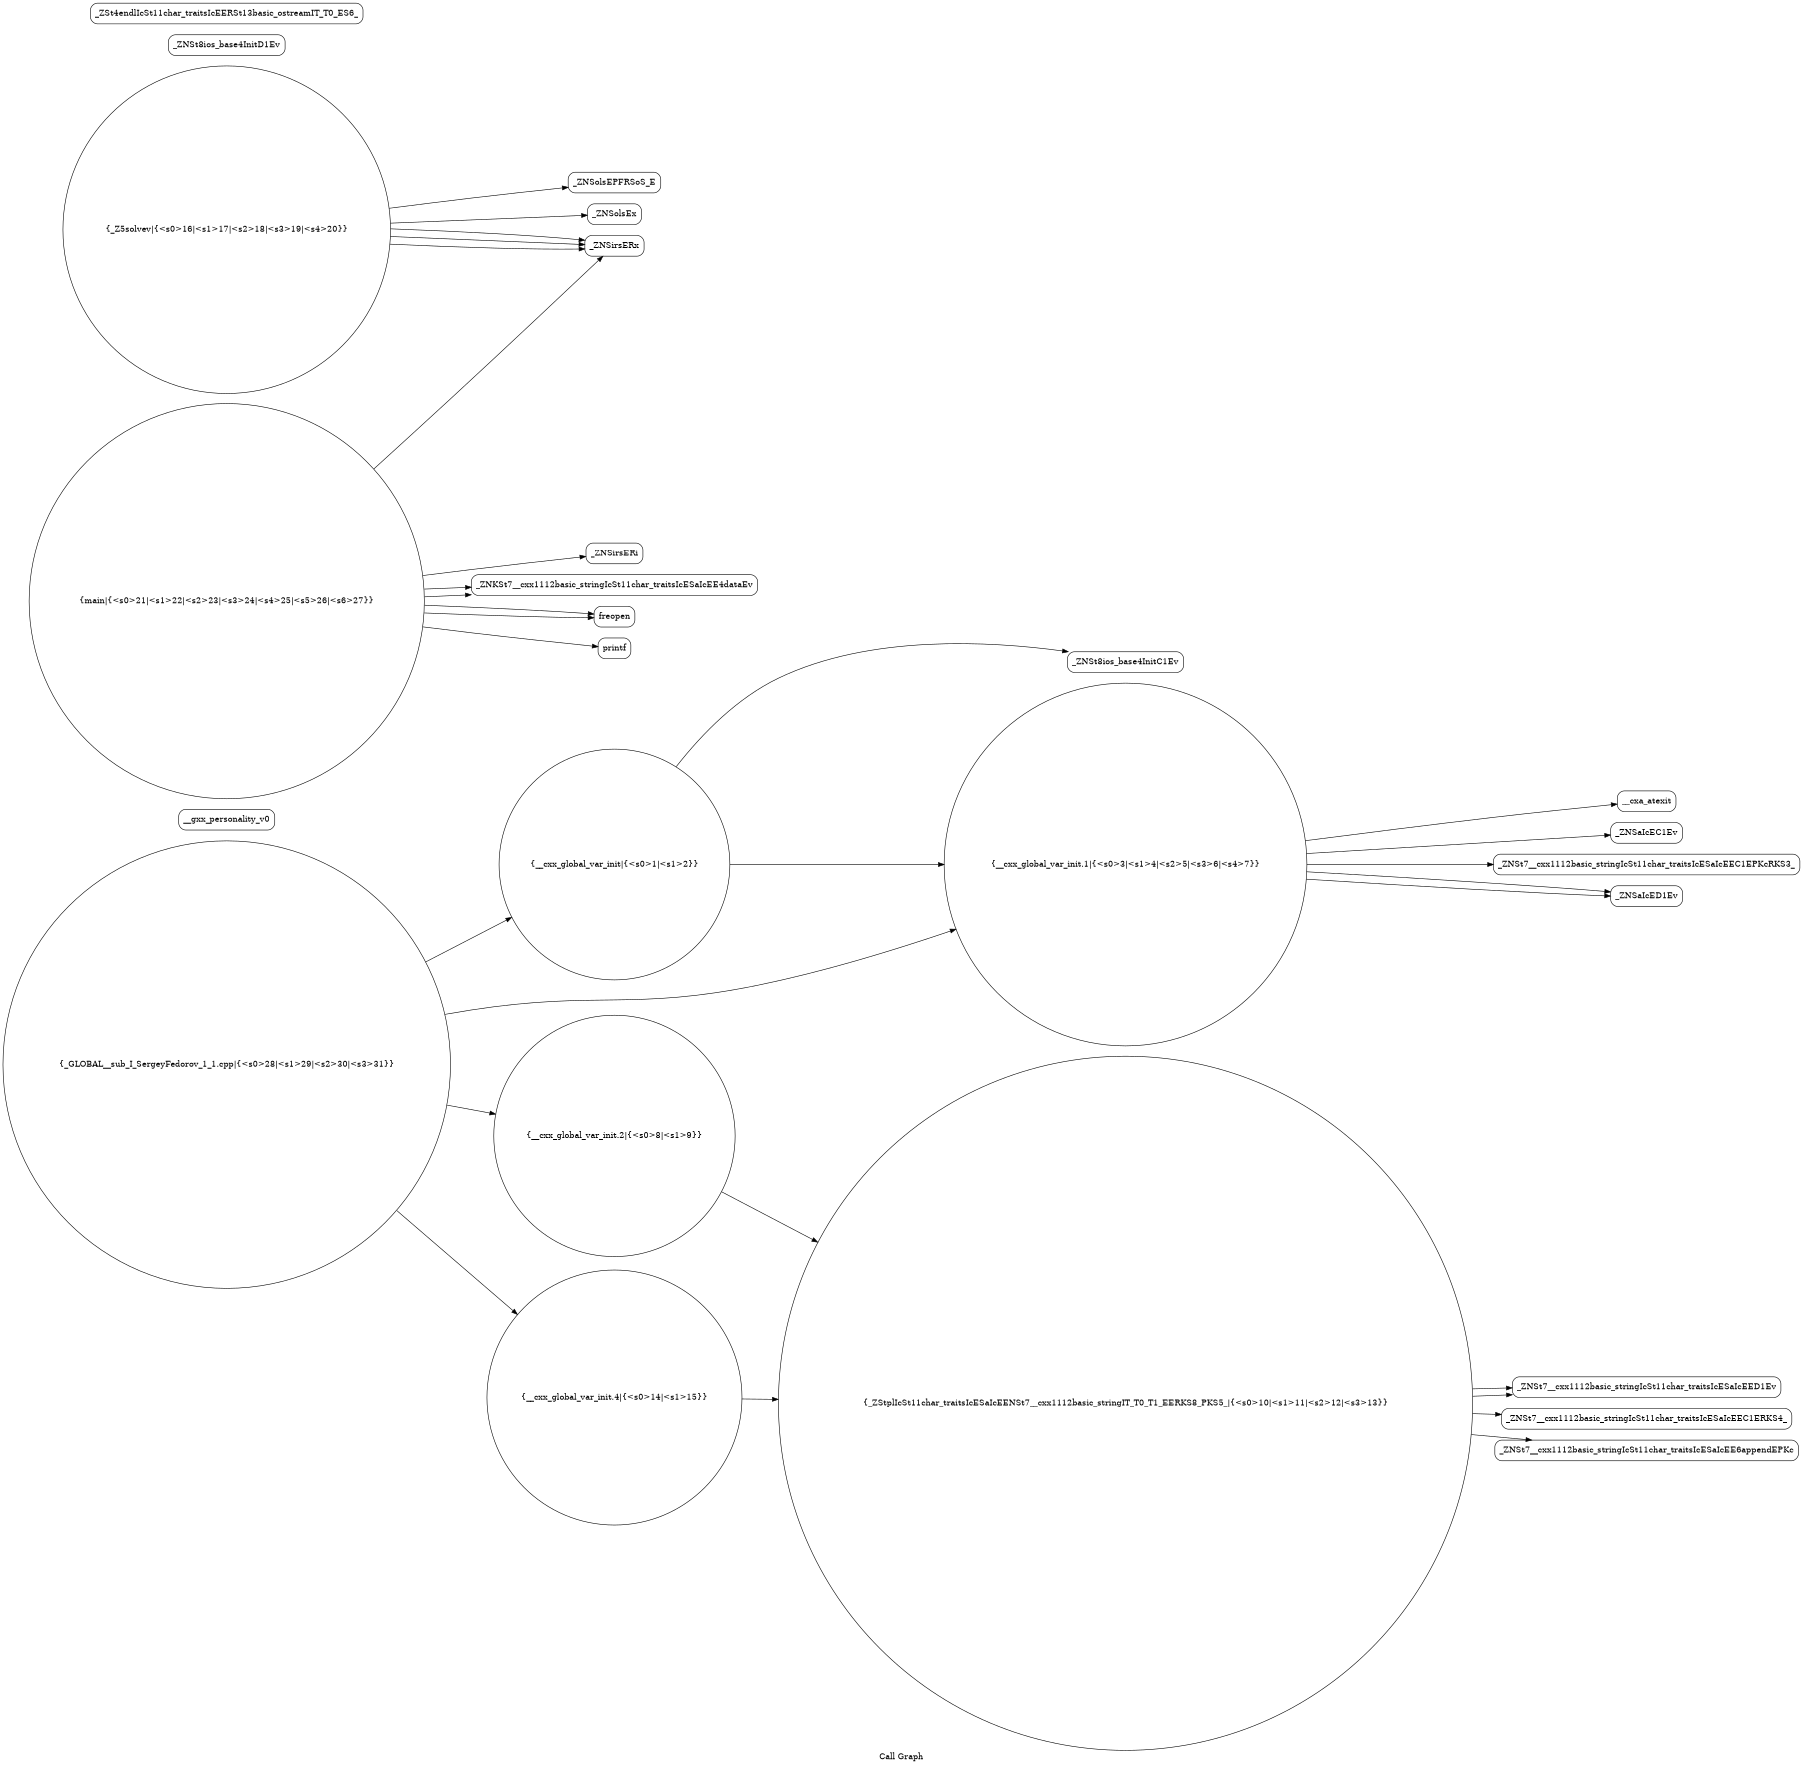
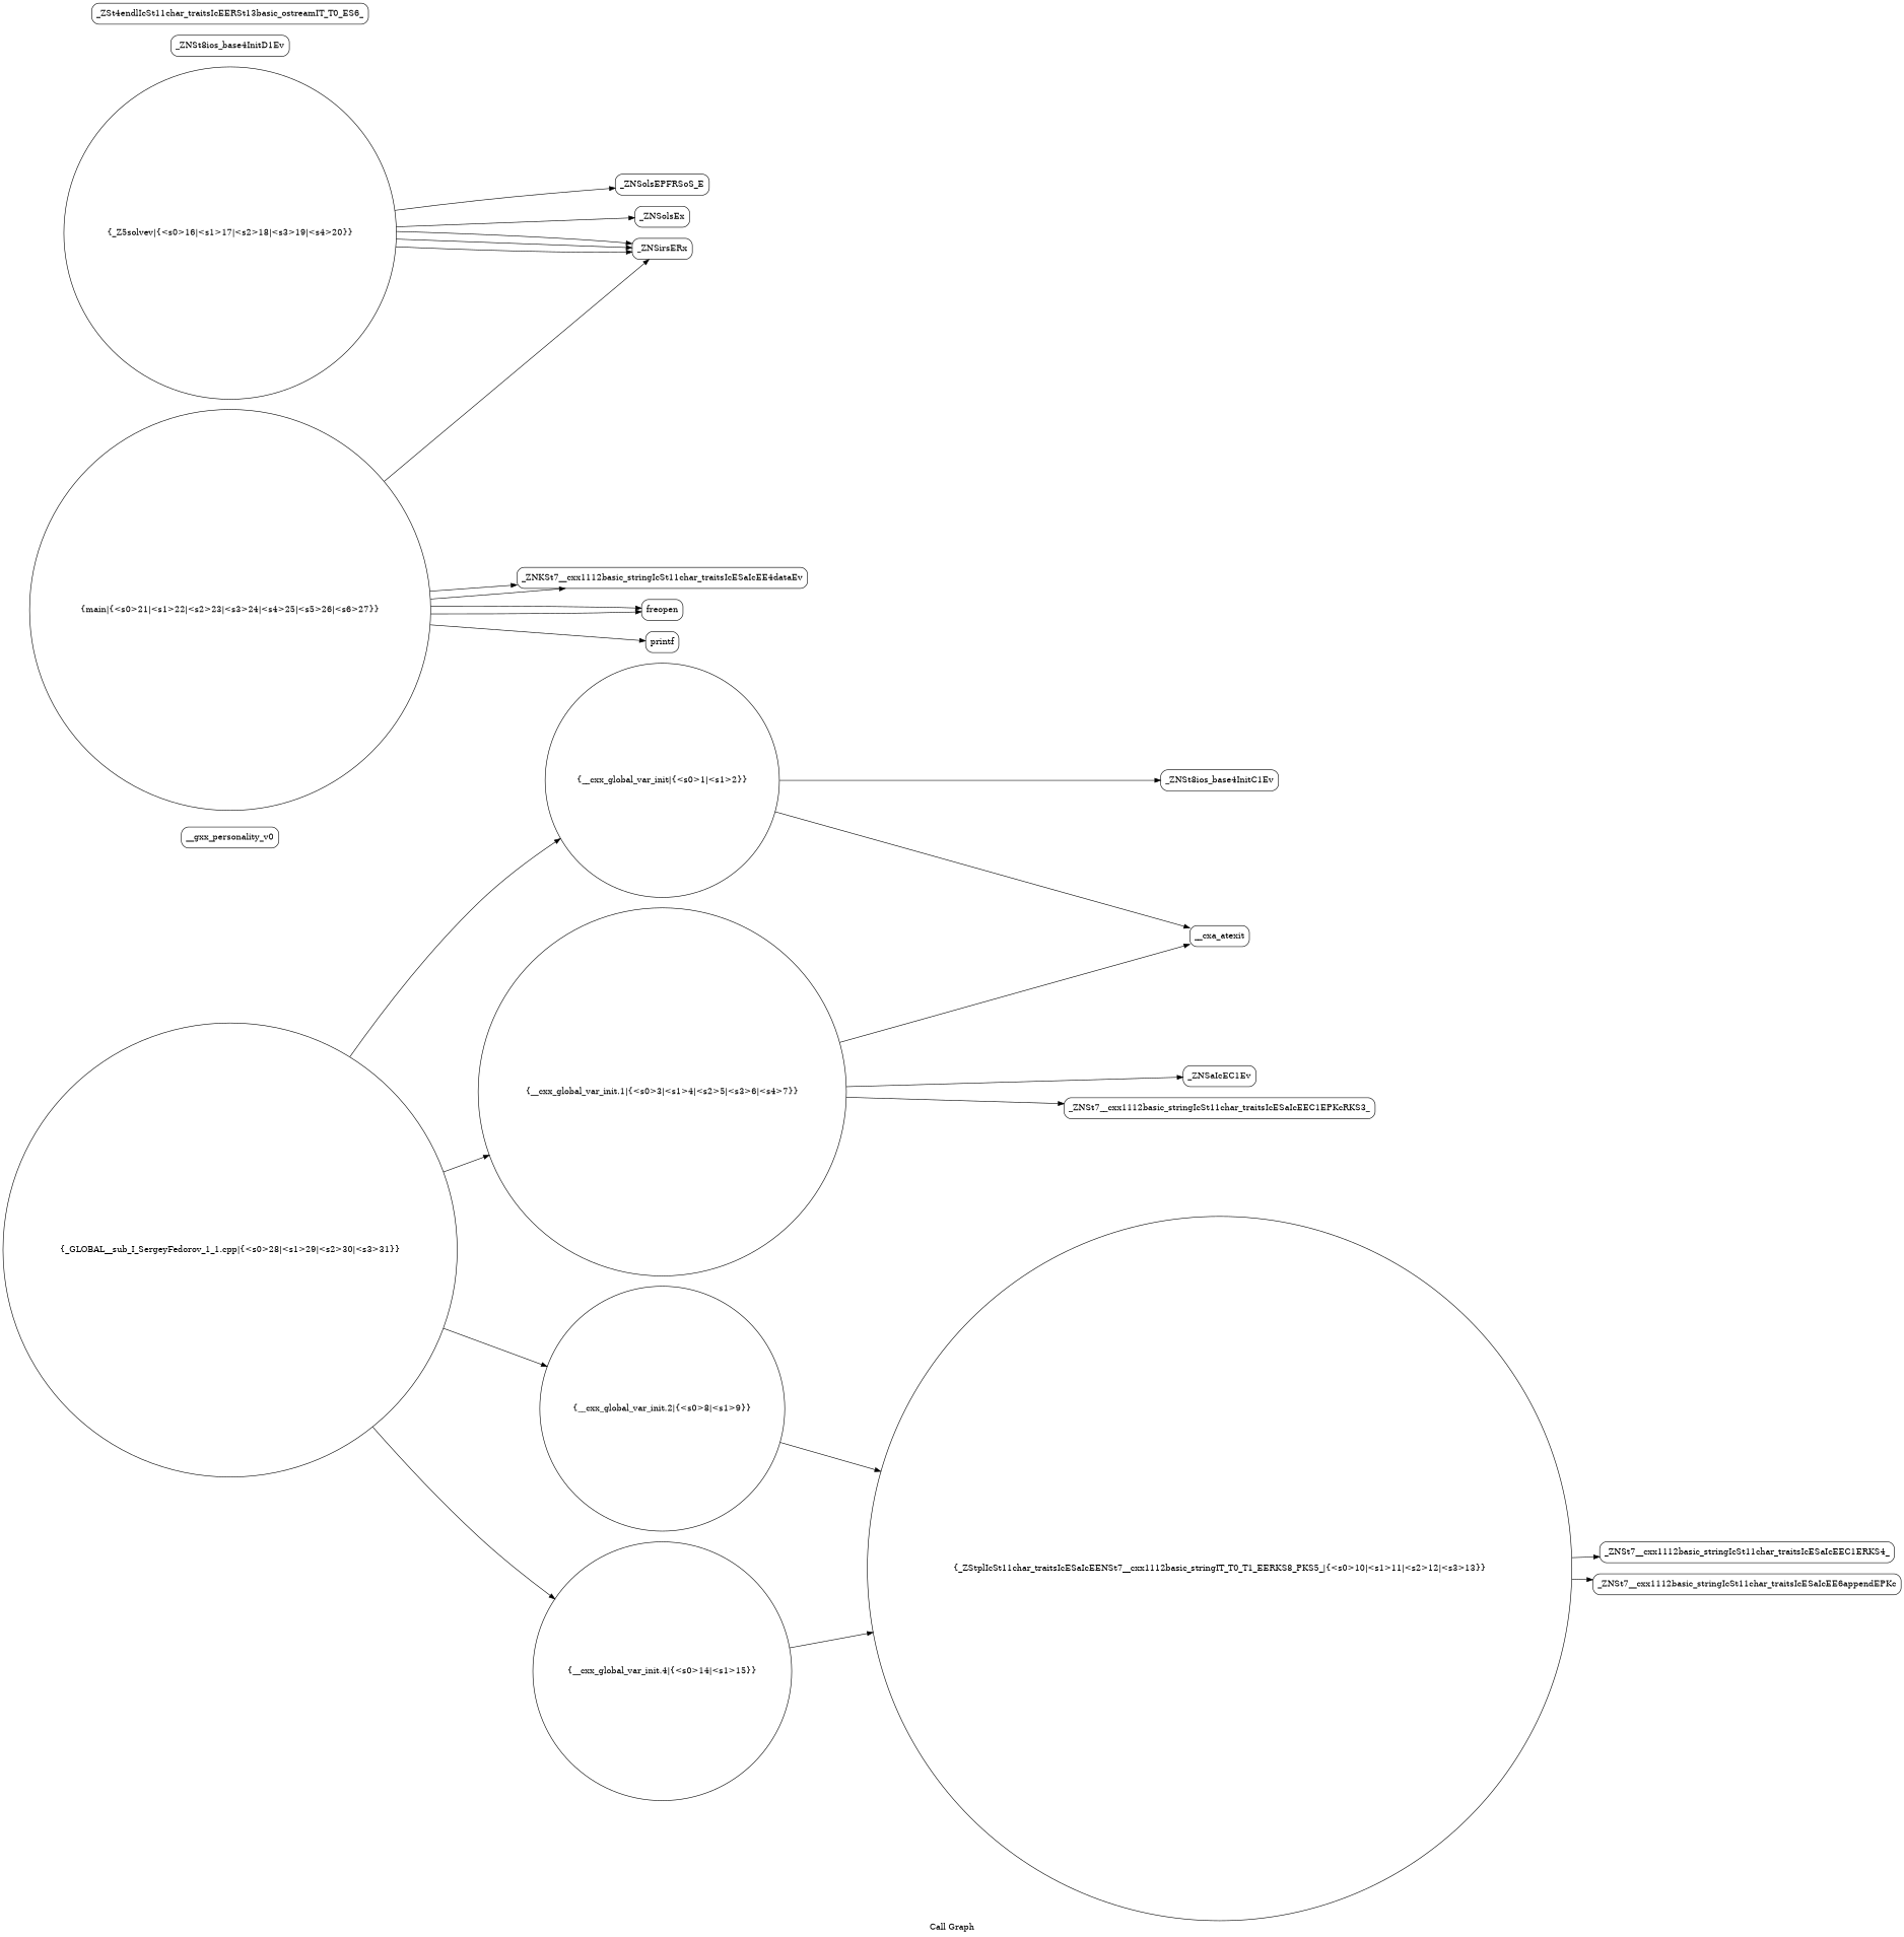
  digraph {
    label="Call Graph"
    rankdir=LR
    node [shape=Mrecord]
    edge [color=black tailport=s0]
    n1 [label="{__cxx_global_var_init|{<s0>1|<s1>2}}" shape=circle]
    n2 [label="{_ZNSt8ios_base4InitC1Ev}"]
    n3 [label="{__cxa_atexit}"]
    n4 [label="{__gxx_personality_v0}"]
    n5 [label="{_ZNSirsERx}"]
-   n6 [label="{_ZNSirsERi}"]
    n7 [label="{_ZNSt8ios_base4InitD1Ev}"]
-   n8 [label="{_ZNSt7__cxx1112basic_stringIcSt11char_traitsIcESaIcEED1Ev}"]
    n9 [label="{_ZNSolsEPFRSoS_E}"]
    n10 [label="{_ZNSt7__cxx1112basic_stringIcSt11char_traitsIcESaIcEEC1ERKS4_}"]
    n11 [label="{__cxx_global_var_init.1|{<s0>3|<s1>4|<s2>5|<s3>6|<s4>7}}" shape=circle]
    n12 [label="{_ZNSaIcEC1Ev}"]
    n13 [label="{_ZNSt7__cxx1112basic_stringIcSt11char_traitsIcESaIcEEC1EPKcRKS3_}"]
-   n14 [label="{_ZNSaIcED1Ev}"]
    n15 [label="{_ZStplIcSt11char_traitsIcESaIcEENSt7__cxx1112basic_stringIT_T0_T1_EERKS8_PKS5_|{<s0>10|<s1>11|<s2>12|<s3>13}}" shape=circle]
    n16 [label="{_ZNSt7__cxx1112basic_stringIcSt11char_traitsIcESaIcEE6appendEPKc}"]
    n17 [label="{main|{<s0>21|<s1>22|<s2>23|<s3>24|<s4>25|<s5>26|<s6>27}}" shape=circle]
    n18 [label="{_ZNKSt7__cxx1112basic_stringIcSt11char_traitsIcESaIcEE4dataEv}"]
    n19 [label="{freopen}"]
    n20 [label="{printf}"]
    n21 [label="{_Z5solvev|{<s0>16|<s1>17|<s2>18|<s3>19|<s4>20}}" shape=circle]
    n22 [label="{_ZNSolsEx}"]
    n23 [label="{_GLOBAL__sub_I_SergeyFedorov_1_1.cpp|{<s0>28|<s1>29|<s2>30|<s3>31}}" shape=circle]
    n24 [label="{__cxx_global_var_init.2|{<s0>8|<s1>9}}" shape=circle]
    n25 [label="{__cxx_global_var_init.4|{<s0>14|<s1>15}}" shape=circle]
    n26 [label="{_ZSt4endlIcSt11char_traitsIcEERSt13basic_ostreamIT_T0_ES6_}"]
    n1 -> n2
-   n1 -> n11 [tailport=s1]
+   n1 -> n3 [tailport=s1]
    n11 -> n3 [tailport=s3]
    n11 -> n12
    n11 -> n13 [tailport=s1]
-   n11 -> n14 [tailport=s2]
-   n11 -> n14 [tailport=s4]
-   n15 -> n8 [tailport=s2]
-   n15 -> n8 [tailport=s3]
    n15 -> n10
    n15 -> n16 [tailport=s1]
    n17 -> n5 [tailport=s6]
-   n17 -> n6 [tailport=s4]
    n17 -> n18
    n17 -> n18 [tailport=s2]
    n17 -> n19 [tailport=s1]
    n17 -> n19 [tailport=s3]
    n17 -> n20 [tailport=s5]
    n21 -> n5
    n21 -> n5 [tailport=s1]
    n21 -> n5 [tailport=s2]
    n21 -> n9 [tailport=s4]
    n21 -> n22 [tailport=s3]
    n23 -> n1
    n23 -> n11 [tailport=s1]
    n23 -> n24 [tailport=s2]
    n23 -> n25 [tailport=s3]
    n24 -> n15
    n25 -> n15
  }
